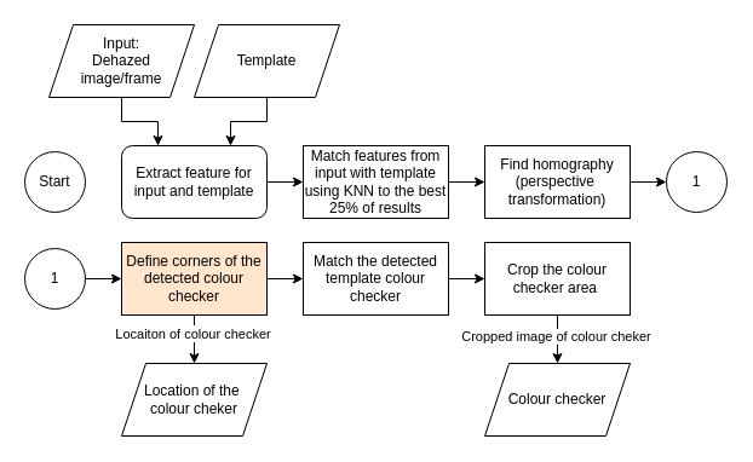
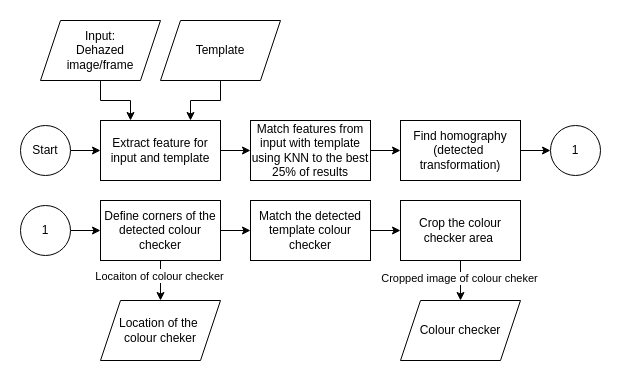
  <mxCell id="0" />
  <mxCell id="1" parent="0" />
  <mxCell id="2" value="" style="edgeStyle=orthogonalEdgeStyle;rounded=0;orthogonalLoop=1;jettySize=auto;html=1;" parent="1" source="6" target="20" edge="1"><mxGeometry relative="1" as="geometry" /></mxCell>
  <mxCell id="3" value="Text" style="edgeLabel;html=1;align=center;verticalAlign=middle;resizable=0;points=[];" parent="2" vertex="1" connectable="0"><mxGeometry x="-0.346" y="-4" relative="1" as="geometry"><mxPoint x="2" y="1" as="offset" /></mxGeometry></mxCell>
  <mxCell id="4" value="Locaiton of colour checker" style="edgeLabel;html=1;align=center;verticalAlign=middle;resizable=0;points=[];" parent="2" vertex="1" connectable="0"><mxGeometry x="-0.24" y="-2" relative="1" as="geometry"><mxPoint as="offset" /></mxGeometry></mxCell>
  <mxCell id="5" value="" style="edgeStyle=orthogonalEdgeStyle;rounded=0;orthogonalLoop=1;jettySize=auto;html=1;" parent="1" source="6" target="16" edge="1"><mxGeometry relative="1" as="geometry" /></mxCell>
- <mxCell id="6" value="Define corners of the&lt;div&gt;detected colour checker&lt;/div&gt;" style="rounded=0;whiteSpace=wrap;html=1;fillColor=#ffe6cc;" parent="1" vertex="1"><mxGeometry x="100" y="200" width="120" height="60" as="geometry" /></mxCell>
+ <mxCell id="6" value="Define corners of the&lt;div&gt;detected colour checker&lt;/div&gt;" style="rounded=0;whiteSpace=wrap;html=1;" parent="1" vertex="1"><mxGeometry x="100" y="200" width="120" height="60" as="geometry" /></mxCell>
  <mxCell id="7" value="" style="edgeStyle=orthogonalEdgeStyle;rounded=0;orthogonalLoop=1;jettySize=auto;html=1;entryX=0;entryY=0.5;entryDx=0;entryDy=0;" parent="1" source="8" target="12" edge="1"><mxGeometry relative="1" as="geometry"><mxPoint x="325" y="150" as="targetPoint" /></mxGeometry></mxCell>
- <mxCell id="8" value="Extract feature for input and template" style="whiteSpace=wrap;html=1;rounded=1;" parent="1" vertex="1"><mxGeometry x="100" y="120" width="120" height="60" as="geometry" /></mxCell>
+ <mxCell id="8" value="Extract feature for input and template" style="rounded=0;whiteSpace=wrap;html=1;" parent="1" vertex="1"><mxGeometry x="100" y="120" width="120" height="60" as="geometry" /></mxCell>
  <mxCell id="9" style="edgeStyle=orthogonalEdgeStyle;rounded=0;orthogonalLoop=1;jettySize=auto;html=1;exitX=1;exitY=0.5;exitDx=0;exitDy=0;entryX=0;entryY=0.5;entryDx=0;entryDy=0;" edge="1" parent="1" source="10" target="26"><mxGeometry relative="1" as="geometry" /></mxCell>
- <mxCell id="10" value="Find homography&lt;div&gt;&lt;div&gt;(&lt;span style=&quot;background-color: initial;&quot;&gt;perspective&amp;nbsp;&lt;/span&gt;&lt;/div&gt;&lt;div&gt;&lt;span style=&quot;background-color: initial;&quot;&gt;transformation&lt;/span&gt;&lt;span style=&quot;background-color: initial;&quot;&gt;)&lt;/span&gt;&lt;/div&gt;&lt;/div&gt;" style="rounded=0;whiteSpace=wrap;html=1;" parent="1" vertex="1"><mxGeometry x="400" y="120" width="120" height="60" as="geometry" /></mxCell>
+ <mxCell id="10" value="Find homography&lt;div&gt;&lt;div&gt;(&lt;span style=&quot;background-color: initial;&quot;&gt;detected&amp;nbsp;&lt;/span&gt;&lt;/div&gt;&lt;div&gt;&lt;span style=&quot;background-color: initial;&quot;&gt;transformation&lt;/span&gt;&lt;span style=&quot;background-color: initial;&quot;&gt;)&lt;/span&gt;&lt;/div&gt;&lt;/div&gt;" style="rounded=0;whiteSpace=wrap;html=1;" parent="1" vertex="1"><mxGeometry x="400" y="120" width="120" height="60" as="geometry" /></mxCell>
  <mxCell id="11" value="" style="edgeStyle=orthogonalEdgeStyle;rounded=0;orthogonalLoop=1;jettySize=auto;html=1;" parent="1" source="12" target="10" edge="1"><mxGeometry relative="1" as="geometry" /></mxCell>
  <mxCell id="12" value="Match features from input with template using KNN to the best 25% of results" style="rounded=0;whiteSpace=wrap;html=1;" parent="1" vertex="1"><mxGeometry x="250" y="120" width="120" height="60" as="geometry" /></mxCell>
  <mxCell id="13" value="" style="edgeStyle=orthogonalEdgeStyle;rounded=0;orthogonalLoop=1;jettySize=auto;html=1;exitX=0.5;exitY=1;exitDx=0;exitDy=0;" parent="1" source="25" target="19" edge="1"><mxGeometry relative="1" as="geometry" /></mxCell>
  <mxCell id="14" value="Cropped image of colour cheker" style="edgeLabel;html=1;align=center;verticalAlign=middle;resizable=0;points=[];" parent="13" vertex="1" connectable="0"><mxGeometry x="-0.135" y="-2" relative="1" as="geometry"><mxPoint as="offset" /></mxGeometry></mxCell>
  <mxCell id="15" value="" style="edgeStyle=orthogonalEdgeStyle;rounded=0;orthogonalLoop=1;jettySize=auto;html=1;" edge="1" parent="1" source="16" target="25"><mxGeometry relative="1" as="geometry" /></mxCell>
  <mxCell id="16" value="Match the detected template colour checker" style="rounded=0;whiteSpace=wrap;html=1;" parent="1" vertex="1"><mxGeometry x="250" y="200" width="120" height="60" as="geometry" /></mxCell>
  <mxCell id="17" style="edgeStyle=orthogonalEdgeStyle;rounded=0;orthogonalLoop=1;jettySize=auto;html=1;exitX=0.5;exitY=1;exitDx=0;exitDy=0;entryX=0.75;entryY=0;entryDx=0;entryDy=0;" parent="1" source="18" target="8" edge="1"><mxGeometry relative="1" as="geometry" /></mxCell>
  <mxCell id="18" value="Template" style="shape=parallelogram;perimeter=parallelogramPerimeter;whiteSpace=wrap;html=1;fixedSize=1;" parent="1" vertex="1"><mxGeometry x="160" y="20" width="120" height="60" as="geometry" /></mxCell>
  <mxCell id="19" value="Colour checker" style="shape=parallelogram;perimeter=parallelogramPerimeter;whiteSpace=wrap;html=1;fixedSize=1;" parent="1" vertex="1"><mxGeometry x="400" y="300" width="120" height="60" as="geometry" /></mxCell>
  <mxCell id="20" value="Location of the&amp;nbsp;&lt;div&gt;colour cheker&lt;/div&gt;" style="shape=parallelogram;perimeter=parallelogramPerimeter;whiteSpace=wrap;html=1;fixedSize=1;" parent="1" vertex="1"><mxGeometry x="100" y="300" width="120" height="60" as="geometry" /></mxCell>
+ <mxCell id="21" value="" style="edgeStyle=orthogonalEdgeStyle;rounded=0;orthogonalLoop=1;jettySize=auto;html=1;" parent="1" source="22" target="8" edge="1"><mxGeometry relative="1" as="geometry" /></mxCell>
  <mxCell id="22" value="Start" style="ellipse;whiteSpace=wrap;html=1;aspect=fixed;" parent="1" vertex="1"><mxGeometry x="20" y="125" width="50" height="50" as="geometry" /></mxCell>
  <mxCell id="23" style="edgeStyle=orthogonalEdgeStyle;rounded=0;orthogonalLoop=1;jettySize=auto;html=1;exitX=0.5;exitY=1;exitDx=0;exitDy=0;entryX=0.25;entryY=0;entryDx=0;entryDy=0;" parent="1" source="24" target="8" edge="1"><mxGeometry relative="1" as="geometry" /></mxCell>
  <mxCell id="24" value="Input:&lt;div&gt;Dehazed image/frame&lt;/div&gt;" style="shape=parallelogram;perimeter=parallelogramPerimeter;whiteSpace=wrap;html=1;fixedSize=1;" parent="1" vertex="1"><mxGeometry x="40" y="20" width="120" height="60" as="geometry" /></mxCell>
  <mxCell id="25" value="Crop the colour checker area&amp;nbsp;" style="whiteSpace=wrap;html=1;rounded=0;" vertex="1" parent="1"><mxGeometry x="400" y="200" width="120" height="60" as="geometry" /></mxCell>
  <mxCell id="26" value="1" style="ellipse;whiteSpace=wrap;html=1;aspect=fixed;" vertex="1" parent="1"><mxGeometry x="550" y="125" width="50" height="50" as="geometry" /></mxCell>
  <mxCell id="27" style="edgeStyle=orthogonalEdgeStyle;rounded=0;orthogonalLoop=1;jettySize=auto;html=1;exitX=1;exitY=0.5;exitDx=0;exitDy=0;entryX=0;entryY=0.5;entryDx=0;entryDy=0;" edge="1" parent="1" source="28" target="6"><mxGeometry relative="1" as="geometry" /></mxCell>
  <mxCell id="28" value="1" style="ellipse;whiteSpace=wrap;html=1;aspect=fixed;" vertex="1" parent="1"><mxGeometry x="20" y="205" width="50" height="50" as="geometry" /></mxCell>
